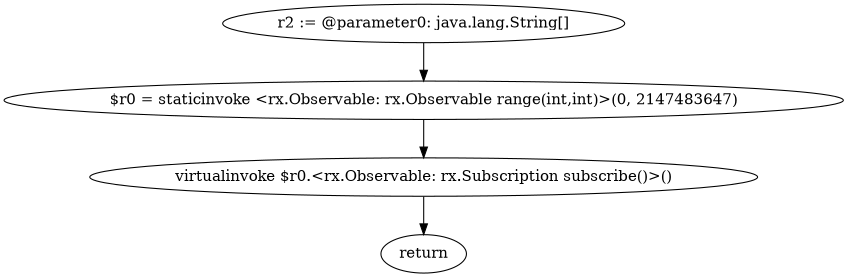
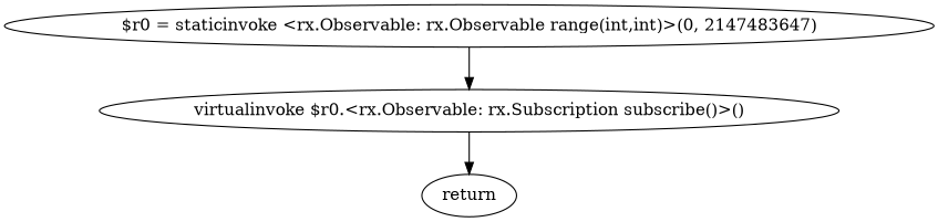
  digraph {
-   "r2 := @parameter0: java.lang.String[]"
    "$r0 = staticinvoke <rx.Observable: rx.Observable range(int,int)>(0, 2147483647)"
    "virtualinvoke $r0.<rx.Observable: rx.Subscription subscribe()>()"
    return
-   "r2 := @parameter0: java.lang.String[]" -> "$r0 = staticinvoke <rx.Observable: rx.Observable range(int,int)>(0, 2147483647)"
    "$r0 = staticinvoke <rx.Observable: rx.Observable range(int,int)>(0, 2147483647)" -> "virtualinvoke $r0.<rx.Observable: rx.Subscription subscribe()>()"
    "virtualinvoke $r0.<rx.Observable: rx.Subscription subscribe()>()" -> return
  }
